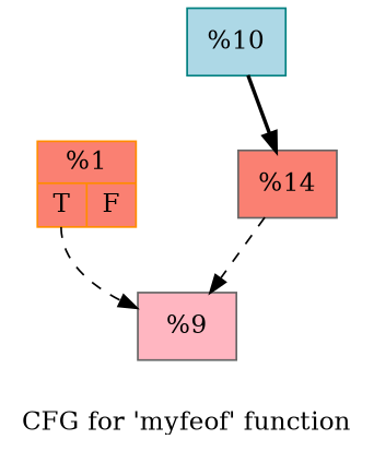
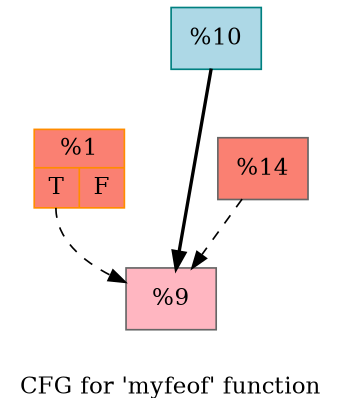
  digraph {
    label="CFG for 'myfeof' function"
    node [color=gray40 fillcolor=salmon shape=record style=filled]
    edge [style=dashed]
    n1 [color=darkorange label="{%1|{<s0>T|<s1>F}}"]
    n2 [fillcolor=lightpink label="{%9}"]
    n3 [color=teal fillcolor=lightblue label="{%10}"]
    n4 [label="{%14}"]
    n1 -> n2 [tailport=s0]
-   n3 -> n4 [style=bold]
+   n3 -> n2 [style=bold]
    n4 -> n2
  }
